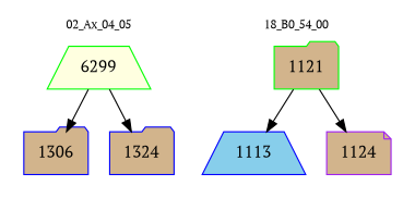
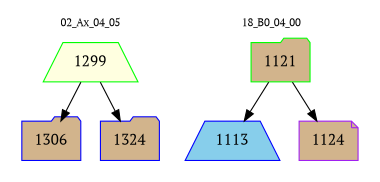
  digraph {
    fontname="PT Serif"
    node [color=blue fillcolor=tan fontname="PT Serif" shape=folder style=filled]
    edge [color=black fontname="PT Serif"]
-   n1 [color=green fillcolor=lightyellow label=6299 shape=trapezium]
+   n1 [color=green fillcolor=lightyellow label=1299 shape=trapezium]
    n2 [label=1306]
    n3 [label=1324]
    n4 [color=green label=1121]
    n5 [fillcolor=skyblue label=1113 shape=trapezium]
    n6 [color=purple label=1124 shape=note]
    subgraph cluster_1 {
      color=white
      fontsize=10
      label="02_Ax_04_05"
      n1
      n2
      n3
    }
    subgraph cluster_2 {
      color=white
      fontsize=10
-     label="18_B0_54_00"
+     label="18_B0_04_00"
      n4
      n5
      n6
    }
    n1 -> n2
    n1 -> n3
    n4 -> n5
    n4 -> n6
  }
